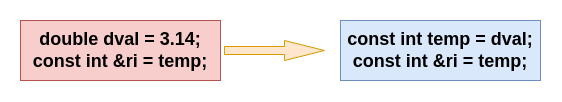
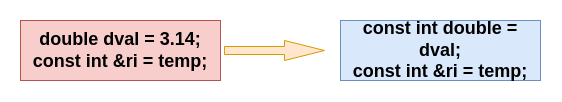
  <mxCell id="0" />
  <mxCell id="1" parent="0" />
  <mxCell id="2" value="double dval = 3.14;&lt;br style=&quot;font-size: 18px;&quot;&gt;const int &amp;amp;ri = temp;" style="text;html=1;strokeColor=#b85450;fillColor=#f8cecc;align=center;verticalAlign=middle;whiteSpace=wrap;rounded=0;fontStyle=1;fontSize=18;" parent="1" vertex="1"><mxGeometry x="20" y="20" width="200" height="60" as="geometry" /></mxCell>
  <mxCell id="3" value="" style="html=1;shadow=0;dashed=0;align=center;verticalAlign=middle;shape=mxgraph.arrows2.arrow;dy=0.6;dx=40;notch=0;fontSize=18;fillColor=#ffe6cc;strokeColor=#d79b00;" parent="1" vertex="1"><mxGeometry x="224" y="40" width="100" height="20" as="geometry" /></mxCell>
- <mxCell id="4" value="const int temp = dval;&lt;br style=&quot;font-size: 18px&quot;&gt;const int &amp;amp;ri = temp;" style="text;html=1;strokeColor=#6c8ebf;fillColor=#dae8fc;align=center;verticalAlign=middle;whiteSpace=wrap;rounded=0;fontStyle=1;fontSize=18;" parent="1" vertex="1"><mxGeometry x="340" y="20" width="200" height="60" as="geometry" /></mxCell>
+ <mxCell id="4" value="const int double = dval;&lt;br style=&quot;font-size: 18px&quot;&gt;const int &amp;amp;ri = temp;" style="text;html=1;strokeColor=#6c8ebf;fillColor=#dae8fc;align=center;verticalAlign=middle;whiteSpace=wrap;rounded=0;fontStyle=1;fontSize=18;" parent="1" vertex="1"><mxGeometry x="340" y="20" width="200" height="60" as="geometry" /></mxCell>
